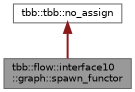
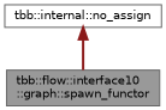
  digraph {
    node [color=gray40 fontname=Helvetica fontsize=10 shape=box style=filled]
    n1 [fillcolor=grey60 fontcolor=black height=0.2 label="tbb::flow::interface10\l::graph::spawn_functor" width=0.4]
-   n2 [fillcolor=white height=0.2 label="tbb::tbb::no_assign" width=0.4]
+   n2 [fillcolor=white height=0.2 label="tbb::internal::no_assign" width=0.4]
    n2 -> n1 [color=firebrick4 dir=back fontname=Helvetica fontsize=10 labelfontname=Helvetica labelfontsize=10 style=bold]
  }
